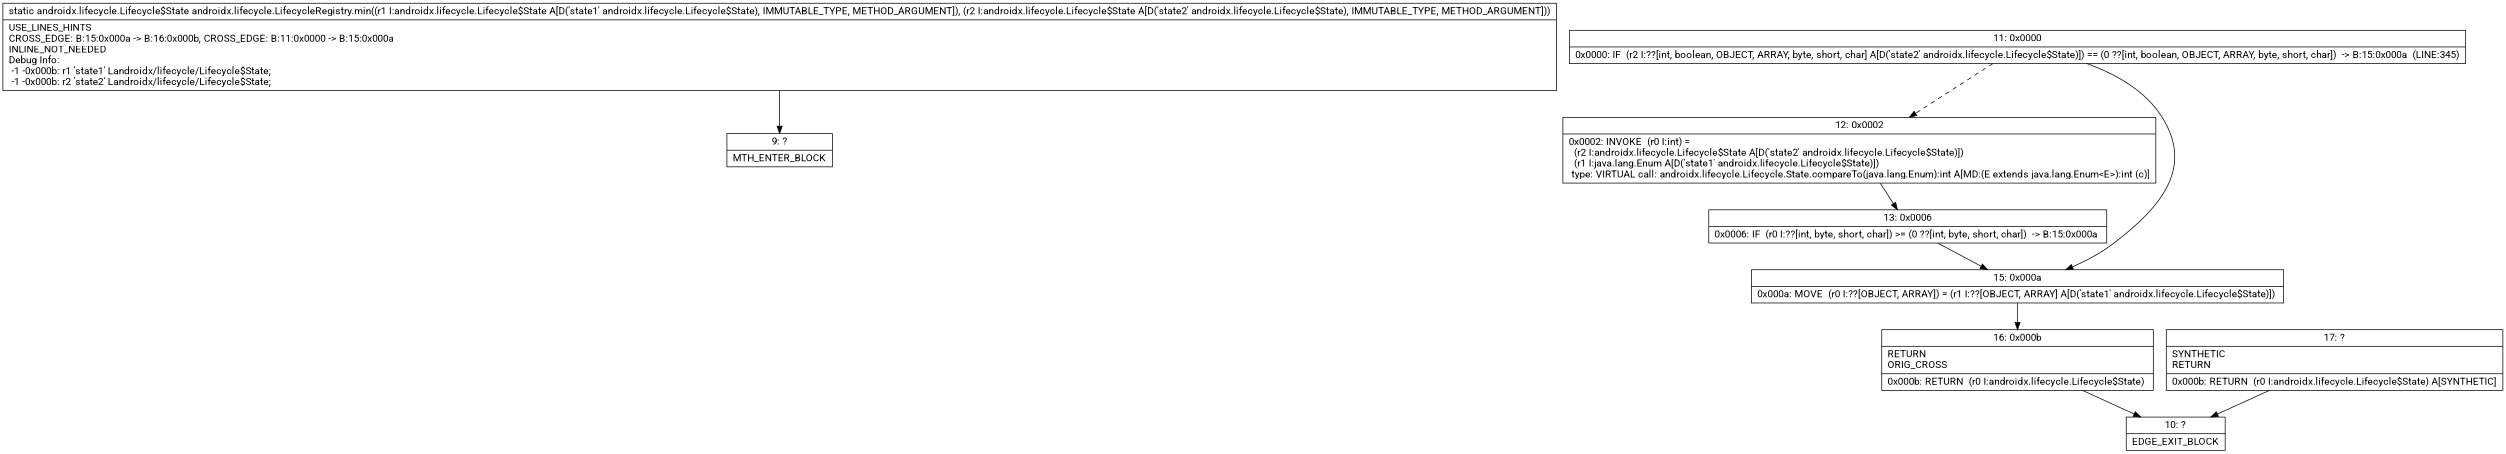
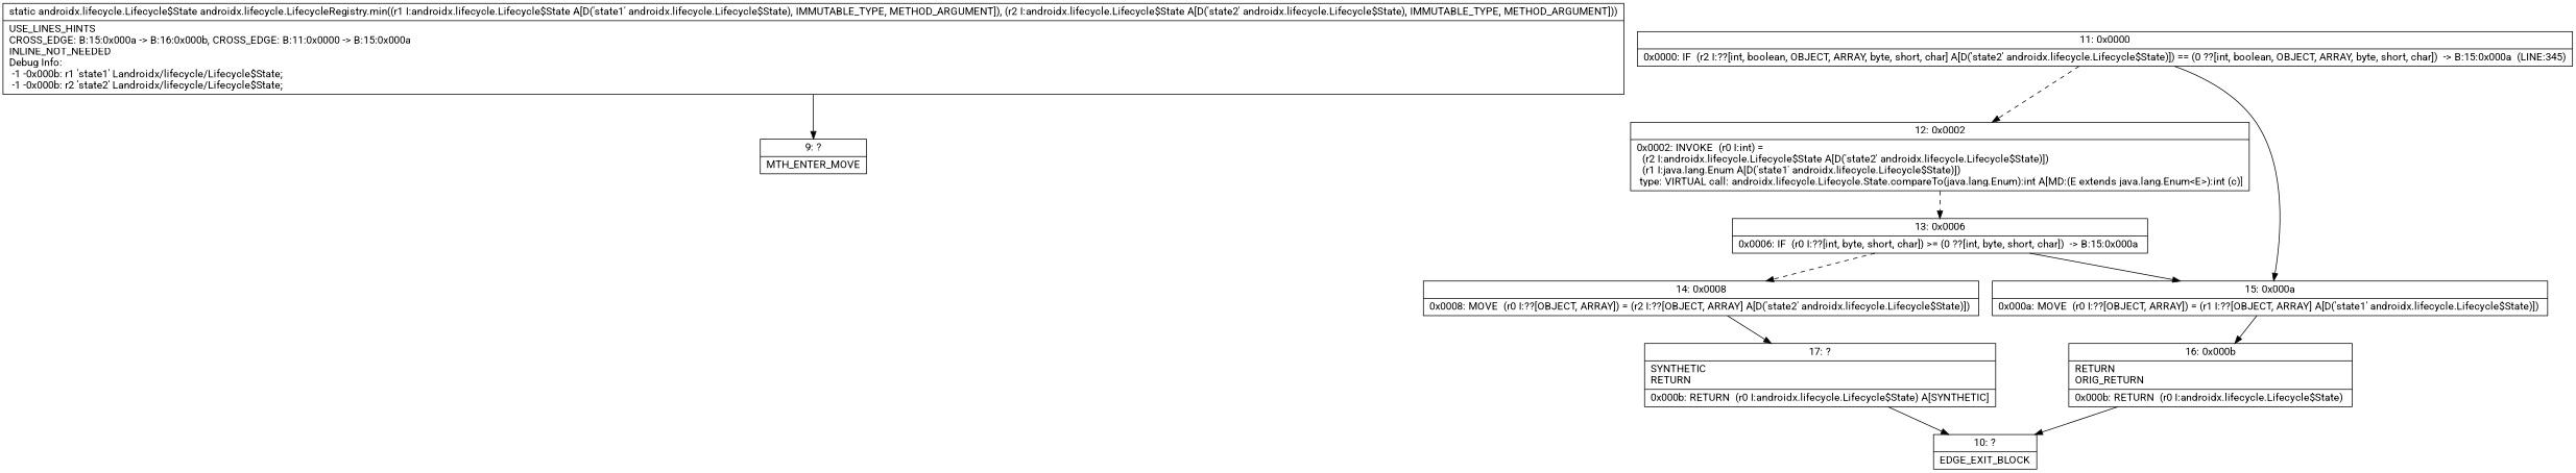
  digraph {
    fontname=Roboto
    node [fontname=Roboto shape=record]
    edge [fontname=Roboto]
-   n1 [label="{9\:\ ?|MTH_ENTER_BLOCK\l}"]
+   n1 [label="{9\:\ ?|MTH_ENTER_MOVE\l}"]
    n2 [label="{11\:\ 0x0000|0x0000: IF  (r2 I:??[int, boolean, OBJECT, ARRAY, byte, short, char] A[D('state2' androidx.lifecycle.Lifecycle$State)]) == (0 ??[int, boolean, OBJECT, ARRAY, byte, short, char])  \-\> B:15:0x000a  (LINE:345)\l}"]
    n3 [label="{12\:\ 0x0002|0x0002: INVOKE  (r0 I:int) = \l  (r2 I:androidx.lifecycle.Lifecycle$State A[D('state2' androidx.lifecycle.Lifecycle$State)])\l  (r1 I:java.lang.Enum A[D('state1' androidx.lifecycle.Lifecycle$State)])\l type: VIRTUAL call: androidx.lifecycle.Lifecycle.State.compareTo(java.lang.Enum):int A[MD:(E extends java.lang.Enum\<E\>):int (c)]\l}"]
    n4 [label="{15\:\ 0x000a|0x000a: MOVE  (r0 I:??[OBJECT, ARRAY]) = (r1 I:??[OBJECT, ARRAY] A[D('state1' androidx.lifecycle.Lifecycle$State)]) \l}"]
    n5 [label="{13\:\ 0x0006|0x0006: IF  (r0 I:??[int, byte, short, char]) \>= (0 ??[int, byte, short, char])  \-\> B:15:0x000a \l}"]
-   n6 [label="{16\:\ 0x000b|RETURN\lORIG_CROSS\l|0x000b: RETURN  (r0 I:androidx.lifecycle.Lifecycle$State) \l}"]
+   n6 [label="{16\:\ 0x000b|RETURN\lORIG_RETURN\l|0x000b: RETURN  (r0 I:androidx.lifecycle.Lifecycle$State) \l}"]
+   n7 [label="{14\:\ 0x0008|0x0008: MOVE  (r0 I:??[OBJECT, ARRAY]) = (r2 I:??[OBJECT, ARRAY] A[D('state2' androidx.lifecycle.Lifecycle$State)]) \l}"]
    n8 [label="{17\:\ ?|SYNTHETIC\lRETURN\l|0x000b: RETURN  (r0 I:androidx.lifecycle.Lifecycle$State) A[SYNTHETIC]\l}"]
    n9 [label="{10\:\ ?|EDGE_EXIT_BLOCK\l}"]
    n10 [label="{static androidx.lifecycle.Lifecycle$State androidx.lifecycle.LifecycleRegistry.min((r1 I:androidx.lifecycle.Lifecycle$State A[D('state1' androidx.lifecycle.Lifecycle$State), IMMUTABLE_TYPE, METHOD_ARGUMENT]), (r2 I:androidx.lifecycle.Lifecycle$State A[D('state2' androidx.lifecycle.Lifecycle$State), IMMUTABLE_TYPE, METHOD_ARGUMENT]))  | USE_LINES_HINTS\lCROSS_EDGE: B:15:0x000a \-\> B:16:0x000b, CROSS_EDGE: B:11:0x0000 \-\> B:15:0x000a\lINLINE_NOT_NEEDED\lDebug Info:\l  \-1 \-0x000b: r1 'state1' Landroidx\/lifecycle\/Lifecycle$State;\l  \-1 \-0x000b: r2 'state2' Landroidx\/lifecycle\/Lifecycle$State;\l}"]
    n2 -> n3 [style=dashed]
    n2 -> n4
-   n3 -> n5
+   n3 -> n5 [style=dashed]
    n4 -> n6
    n5 -> n4
+   n5 -> n7 [style=dashed]
    n6 -> n9
+   n7 -> n8
    n8 -> n9
    n10 -> n1
  }
